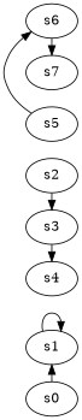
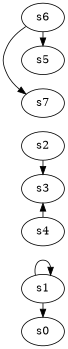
  digraph {
    rankdir=LR
    node [player=1]
    edge [constraint="time % 2 == 0"]
    s1 [player=0]
    s0
    s2
    s3
    s4
    s6 [player=0]
    s5
    s7
    s1 -> s1
-   s0 -> s1 [constraint="time % 2 == 1"]
+   s1 -> s0 [constraint="time % 2 == 1"]
    s2 -> s3 [constraint="time % 5 == 3 || time % 5 == 0"]
-   s3 -> s4
+   s4 -> s3
    s6 -> s7 [constraint="time % 2 == 0 && !(time % 5 == 0)"]
-   s5 -> s6 [constraint="time == 2 || time == 3 || time == 13"]
+   s6 -> s5 [constraint="time == 2 || time == 3 || time == 13"]
  }
